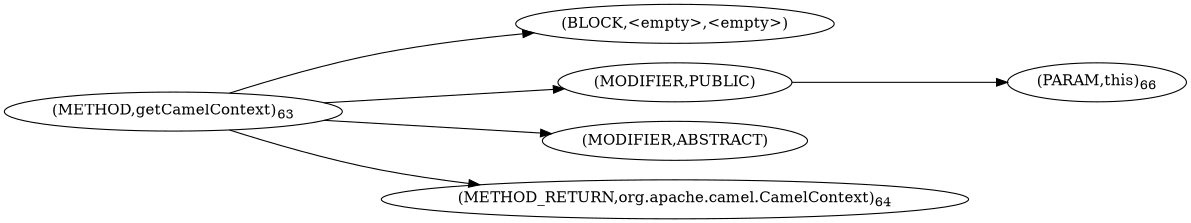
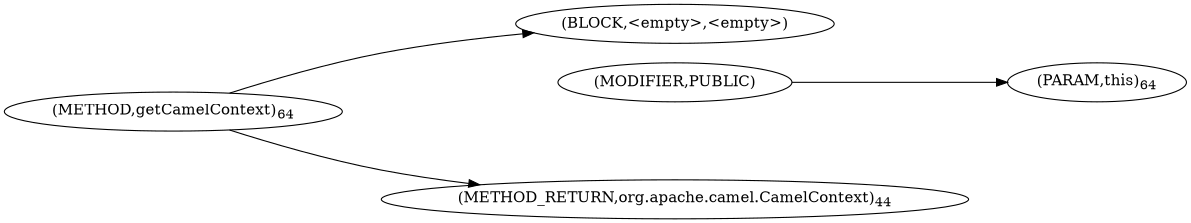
  digraph {
    rankdir=LR
-   n1 [label=<(METHOD,getCamelContext)<SUB>63</SUB>>]
+   n1 [label=<(METHOD,getCamelContext)<SUB>64</SUB>>]
    n2 [label=<(BLOCK,&lt;empty&gt;,&lt;empty&gt;)>]
    n3 [label=<(MODIFIER,PUBLIC)>]
-   n4 [label=<(MODIFIER,ABSTRACT)>]
-   n5 [label=<(METHOD_RETURN,org.apache.camel.CamelContext)<SUB>64</SUB>>]
-   n6 [label=<(PARAM,this)<SUB>66</SUB>>]
+   n5 [label=<(METHOD_RETURN,org.apache.camel.CamelContext)<SUB>44</SUB>>]
+   n6 [label=<(PARAM,this)<SUB>64</SUB>>]
    n1 -> n2
-   n1 -> n3
-   n1 -> n4
    n1 -> n5
    n3 -> n6
  }
